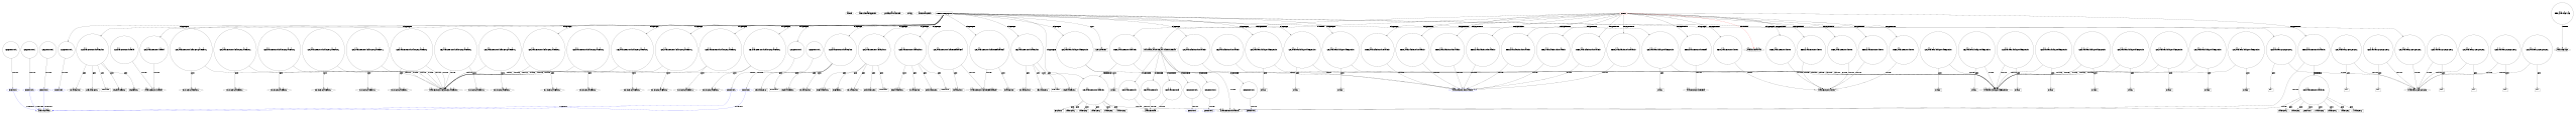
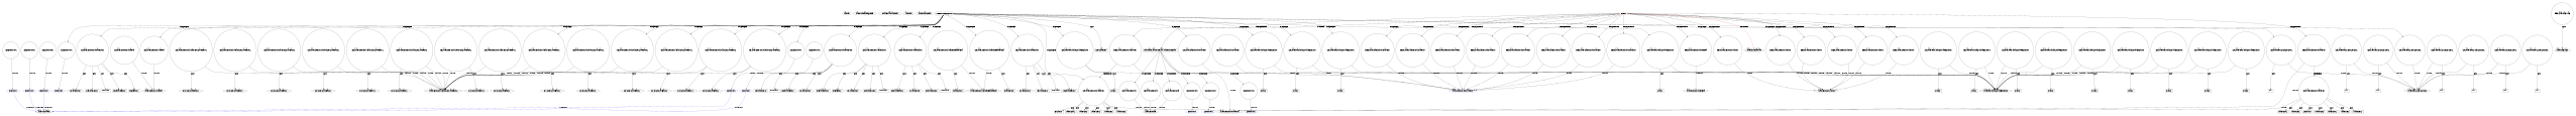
  digraph {
    node [isFrameworkType=false vertexType=VARIABLE_EXPRESION shape=circle]
    baseInfo [category=pattern graphId=906 isAnonymous=false possibleRelation=true isFrameworkType="" vertexType="" shape=""]
    frameworkRelatedTypesInfo [0="javafx.fxml.Initializable" isFrameworkType="" vertexType="" shape=""]
    possibleCollaborationsInfo [0="906~INSTANTIATION-~javafx.fxml.Initializable ~javafx.util.Callback ~false~true" 1="906~INSTANTIATION-~javafx.fxml.Initializable ~javafx.util.Callback ~false~true" 2="906~INSTANTIATION-CLIENT_METHOD_DECLARATION-~javafx.fxml.Initializable ~javafx.util.Callback ~false~true" 3="906~INSTANTIATION-~javafx.fxml.Initializable ~javafx.util.Callback ~false~true" 4="906~INSTANTIATION-~javafx.fxml.Initializable ~javafx.util.Callback ~false~true" isFrameworkType="" vertexType="" shape=""]
-   patternInfo [frequency=2.0 patternRootClient=0 label=multiply isFrameworkType="" vertexType="" shape=""]
+   patternInfo [frequency=2.0 patternRootClient=0 isFrameworkType="" vertexType="" shape=""]
    patternInstancesInfo [0="bianconejo-CEFX~/bianconejo-CEFX/CEFX-master/src/cefx/CEPrincipalController.java~CEPrincipalController~2114" 1="bianconejo-CEFX~/bianconejo-CEFX/CEFX-master/src/cefx/CECommandeController.java~CECommandeController~2084" isFrameworkType="" vertexType="" shape=""]
    n6 [label="javafx.util.Callback" vertexType=FRAMEWORK_INTERFACE_TYPE shape=""]
    n7 [color=blue label=ANONYMOUS vertexType=REFERENCE_ANONYMOUS_DECLARATION shape=""]
    n8 [color=blue label=ANONYMOUS vertexType=REFERENCE_ANONYMOUS_DECLARATION shape=""]
    n9 [color=blue label=ANONYMOUS vertexType=REFERENCE_ANONYMOUS_DECLARATION shape=""]
    n10 [color=blue label=ANONYMOUS vertexType=REFERENCE_ANONYMOUS_DECLARATION shape=""]
    n11 [color=blue label=ANONYMOUS vertexType=REFERENCE_ANONYMOUS_DECLARATION shape=""]
    n12 [label="VAR:ANONYMOUS"]
    n13 [label="VAR:ANONYMOUS"]
    n14 [label="VAR:ANONYMOUS"]
    n15 [label="VAR:ANONYMOUS"]
    n16 [label="VAR:ANONYMOUS"]
    n17 [label=METHOD_DECLARATION shape=box vertexType=CLIENT_METHOD_DECLARATION]
    n18 [label="VAR:javafx.scene.control.cell.PropertyValueFactory"]
    n19 [label="VAR:javafx.scene.control.cell.PropertyValueFactory"]
    n20 [label="VAR:javafx.scene.control.cell.PropertyValueFactory"]
    n21 [label="VAR:javafx.scene.control.cell.PropertyValueFactory"]
    n22 [label="VAR:javafx.scene.control.cell.PropertyValueFactory"]
    n23 [label="VAR:ANONYMOUS"]
    n24 [label="VAR:javafx.scene.control.Labeled"]
    n25 [label="VAR:javafx.scene.control.TableColumn"]
    n26 [label="VAR:javafx.scene.control.TableColumn"]
    n27 [label="VAR:javafx.scene.control.TableColumn"]
    n28 [label="VAR:javafx.scene.control.TableColumn"]
    n29 [label="VAR:javafx.scene.control.TableColumn"]
    n30 [label="super.updateItem()" shape=box vertexType=SUPER_CALL]
    n31 [label="VAR:javafx.collections.ObservableList"]
    n32 [label="VAR:javafx.beans.binding.DoubleExpression"]
    n33 [label="VAR:javafx.beans.binding.DoubleExpression"]
    n34 [label="VAR:javafx.beans.binding.DoubleExpression"]
    n35 [label="VAR:javafx.beans.binding.DoubleExpression"]
    n36 [label="VAR:javafx.beans.binding.DoubleExpression"]
    n37 [label="VAR:javafx.scene.control.TableView"]
    n38 [label="VAR:javafx.scene.control.cell.TextFieldTableCell"]
    n39 [label="VAR:javafx.beans.property.Property"]
    n40 [label="VAR:javafx.beans.property.Property"]
    n41 [label="new PropertyValueFactory()" vertexType=CONSTRUCTOR_CALL shape=""]
    n42 [label="javafx.scene.control.cell.PropertyValueFactory" vertexType=FRAMEWORK_CLASS_TYPE shape=""]
    n43 [label="new PropertyValueFactory()" vertexType=CONSTRUCTOR_CALL shape=""]
    n44 [label="new PropertyValueFactory()" vertexType=CONSTRUCTOR_CALL shape=""]
    n45 [label="new PropertyValueFactory()" vertexType=CONSTRUCTOR_CALL shape=""]
    n46 [label="new PropertyValueFactory()" vertexType=CONSTRUCTOR_CALL shape=""]
    n47 [color=blue label=ANONYMOUS vertexType=REFERENCE_ANONYMOUS_DECLARATION shape=""]
    n48 [label="javafx.scene.control.Labeled" vertexType=FRAMEWORK_CLASS_TYPE shape=""]
    n49 [label="new TableColumn()" vertexType=CONSTRUCTOR_CALL shape=""]
    n50 [label="prefWidthProperty()" shape=box vertexType=INSIDE_CALL]
    n51 [label="setResizable()" shape=box vertexType=INSIDE_CALL]
    n52 [label="setCellValueFactory()" shape=box vertexType=INSIDE_CALL]
    n53 [label="setCellFactory()" shape=box vertexType=INSIDE_CALL]
    n54 [label="new TableColumn()" vertexType=CONSTRUCTOR_CALL shape=""]
    n55 [label="prefWidthProperty()" shape=box vertexType=INSIDE_CALL]
    n56 [label="setResizable()" shape=box vertexType=INSIDE_CALL]
    n57 [label="setCellValueFactory()" shape=box vertexType=INSIDE_CALL]
    n58 [label="new TableColumn()" vertexType=CONSTRUCTOR_CALL shape=""]
    n59 [label="prefWidthProperty()" shape=box vertexType=INSIDE_CALL]
    n60 [label="setResizable()" shape=box vertexType=INSIDE_CALL]
    n61 [label="setCellValueFactory()" shape=box vertexType=INSIDE_CALL]
    n62 [label="setCellFactory()" shape=box vertexType=INSIDE_CALL]
    n63 [label="new TableColumn()" vertexType=CONSTRUCTOR_CALL shape=""]
    n64 [label="prefWidthProperty()" shape=box vertexType=INSIDE_CALL]
    n65 [label="setResizable()" shape=box vertexType=INSIDE_CALL]
    n66 [label="setCellValueFactory()" shape=box vertexType=INSIDE_CALL]
    n67 [label="new TableColumn()" vertexType=CONSTRUCTOR_CALL shape=""]
    n68 [label="prefWidthProperty()" shape=box vertexType=INSIDE_CALL]
    n69 [label="setResizable()" shape=box vertexType=INSIDE_CALL]
    n70 [label="setCellValueFactory()" shape=box vertexType=INSIDE_CALL]
    n71 [color=blue label="javafx.collections.ObservableList" vertexType=FRAMEWORK_INTERFACE_TYPE shape=""]
    n72 [label="multiply()" shape=box vertexType=INSIDE_CALL]
    n73 [label="javafx.beans.binding.DoubleExpression" vertexType=FRAMEWORK_CLASS_TYPE shape=""]
    n74 [label="multiply()" shape=box vertexType=INSIDE_CALL]
    n75 [label="multiply()" shape=box vertexType=INSIDE_CALL]
    n76 [label="multiply()" shape=box vertexType=INSIDE_CALL]
    n77 [label="multiply()" shape=box vertexType=INSIDE_CALL]
    n78 [label="javafx.scene.control.TableView" vertexType=FRAMEWORK_CLASS_TYPE shape=""]
    n79 [label="widthProperty()" shape=box vertexType=INSIDE_CALL]
    n80 [label="widthProperty()" shape=box vertexType=INSIDE_CALL]
    n81 [label="widthProperty()" shape=box vertexType=INSIDE_CALL]
    n82 [label="widthProperty()" shape=box vertexType=INSIDE_CALL]
    n83 [label="widthProperty()" shape=box vertexType=INSIDE_CALL]
    n84 [label="getColumns()" shape=box vertexType=INSIDE_CALL]
    n85 [label="javafx.scene.control.cell.TextFieldTableCell" vertexType=FRAMEWORK_CLASS_TYPE shape=""]
    n86 [label="forTableColumn()" shape=box vertexType=INSIDE_CALL]
    n87 [label="javafx.beans.property.Property" vertexType=FRAMEWORK_INTERFACE_TYPE shape=""]
    n88 [label="bind()" shape=box vertexType=INSIDE_CALL]
    n89 [color=red label=CLIENT vertexType=ROOT_CLIENT_CLASS_DECLARATION shape=""]
    n90 [label="FIELD:javafx.scene.control.Button" vertexType=FIELD_DECLARATION]
    n91 [label="FIELD:javafx.scene.control.Button" vertexType=FIELD_DECLARATION]
    n92 [label="FIELD:javafx.scene.control.Button" vertexType=FIELD_DECLARATION]
    n93 [label="FIELD:javafx.scene.control.Button" vertexType=FIELD_DECLARATION]
    n94 [label="FIELD:javafx.scene.control.Button" vertexType=FIELD_DECLARATION]
    n95 [label="FIELD:javafx.scene.control.Button" vertexType=FIELD_DECLARATION]
    n96 [label="FIELD:javafx.collections.ObservableList" vertexType=FIELD_DECLARATION]
    n97 [label="FIELD:javafx.collections.ObservableList" vertexType=FIELD_DECLARATION]
    n98 [label="FIELD:javafx.collections.ObservableList" vertexType=FIELD_DECLARATION]
    n99 [label="FIELD:javafx.collections.ObservableList" vertexType=FIELD_DECLARATION]
    n100 [label="FIELD:javafx.collections.ObservableList" vertexType=FIELD_DECLARATION]
    n101 [label="FIELD:javafx.collections.ObservableList" vertexType=FIELD_DECLARATION]
    n102 [label="FIELD:javafx.collections.ObservableList" vertexType=FIELD_DECLARATION]
    n103 [label="FIELD:javafx.collections.ObservableList" vertexType=FIELD_DECLARATION]
    n104 [label="void initialize(java.net.URL,java.util.ResourceBundle)" shape=box vertexType=OVERRIDING_METHOD_DECLARATION]
    n105 [label="FIELD:javafx.scene.control.TextField" vertexType=FIELD_DECLARATION]
    n106 [label="javafx.fxml.Initializable" vertexType=FRAMEWORK_INTERFACE_TYPE shape=""]
    n107 [label="FIELD:javafx.scene.control.TableView" vertexType=FIELD_DECLARATION]
    n108 [label="FIELD:javafx.scene.control.TableView" vertexType=FIELD_DECLARATION]
    n109 [label="javafx.scene.control.Button" vertexType=FRAMEWORK_CLASS_TYPE shape=""]
    n110 [label="VAR:ANONYMOUS"]
    n111 [label="VAR:ANONYMOUS"]
    n112 [label="VAR:ANONYMOUS"]
    n113 [label="VAR:javafx.scene.Node"]
    n114 [label="VAR:javafx.scene.Node"]
    n115 [label="VAR:javafx.scene.Node"]
    n116 [label="javafx.scene.control.TextField" vertexType=FRAMEWORK_CLASS_TYPE shape=""]
    n117 [label="VAR:javafx.scene.control.TableView"]
    n118 [label="FIELD:javafx.stage.Stage" vertexType=FIELD_DECLARATION]
    n119 [label="javafx.stage.Stage" vertexType=FRAMEWORK_CLASS_TYPE shape=""]
    n120 [color=blue label=ANONYMOUS vertexType=REFERENCE_ANONYMOUS_DECLARATION shape=""]
    n121 [color=blue label=ANONYMOUS vertexType=REFERENCE_ANONYMOUS_DECLARATION shape=""]
    n122 [color=blue label=ANONYMOUS vertexType=REFERENCE_ANONYMOUS_DECLARATION shape=""]
    n123 [label="javafx.scene.Node" vertexType=FRAMEWORK_CLASS_TYPE shape=""]
    n124 [label="widthProperty()" shape=box vertexType=INSIDE_CALL]
    n125 [label="widthProperty()" shape=box vertexType=INSIDE_CALL]
    n126 [label="widthProperty()" shape=box vertexType=INSIDE_CALL]
    n127 [label="widthProperty()" shape=box vertexType=INSIDE_CALL]
    n128 [label="widthProperty()" shape=box vertexType=INSIDE_CALL]
    n129 [label="widthProperty()" shape=box vertexType=INSIDE_CALL]
    n130 [label="getColumns()" shape=box vertexType=INSIDE_CALL]
    n131 [label="VAR:javafx.scene.control.cell.PropertyValueFactory"]
    n132 [label="new PropertyValueFactory()" vertexType=CONSTRUCTOR_CALL shape=""]
    n133 [label="VAR:javafx.scene.control.cell.PropertyValueFactory"]
    n134 [label="new PropertyValueFactory()" vertexType=CONSTRUCTOR_CALL shape=""]
    n135 [label="VAR:javafx.scene.control.cell.PropertyValueFactory"]
    n136 [label="new PropertyValueFactory()" vertexType=CONSTRUCTOR_CALL shape=""]
    n137 [label="VAR:javafx.scene.control.cell.PropertyValueFactory"]
    n138 [label="new PropertyValueFactory()" vertexType=CONSTRUCTOR_CALL shape=""]
    n139 [label="VAR:javafx.scene.control.cell.PropertyValueFactory"]
    n140 [label="new PropertyValueFactory()" vertexType=CONSTRUCTOR_CALL shape=""]
    n141 [label="VAR:javafx.scene.control.cell.PropertyValueFactory"]
    n142 [label="new PropertyValueFactory()" vertexType=CONSTRUCTOR_CALL shape=""]
    n143 [label="VAR:javafx.scene.control.cell.PropertyValueFactory"]
    n144 [label="new PropertyValueFactory()" vertexType=CONSTRUCTOR_CALL shape=""]
    n145 [label="VAR:javafx.scene.control.cell.PropertyValueFactory"]
    n146 [label="new PropertyValueFactory()" vertexType=CONSTRUCTOR_CALL shape=""]
    n147 [label="VAR:javafx.scene.control.cell.PropertyValueFactory"]
    n148 [label="new PropertyValueFactory()" vertexType=CONSTRUCTOR_CALL shape=""]
    n149 [label="VAR:javafx.collections.ObservableList"]
    n150 [label="VAR:javafx.beans.binding.DoubleExpression"]
    n151 [label="multiply()" shape=box vertexType=INSIDE_CALL]
    n152 [label="VAR:javafx.beans.binding.DoubleExpression"]
    n153 [label="multiply()" shape=box vertexType=INSIDE_CALL]
    n154 [label="VAR:javafx.beans.binding.DoubleExpression"]
    n155 [label="multiply()" shape=box vertexType=INSIDE_CALL]
    n156 [label="VAR:javafx.beans.binding.DoubleExpression"]
    n157 [label="multiply()" shape=box vertexType=INSIDE_CALL]
    n158 [label="VAR:javafx.beans.binding.DoubleExpression"]
    n159 [label="multiply()" shape=box vertexType=INSIDE_CALL]
    n160 [label="VAR:javafx.beans.binding.DoubleExpression"]
    n161 [label="multiply()" shape=box vertexType=INSIDE_CALL]
    n162 [label="VAR:javafx.beans.binding.DoubleExpression"]
    n163 [label="multiply()" shape=box vertexType=INSIDE_CALL]
    n164 [label="VAR:javafx.beans.binding.DoubleExpression"]
    n165 [label="multiply()" shape=box vertexType=INSIDE_CALL]
    n166 [label="VAR:javafx.beans.binding.DoubleExpression"]
    n167 [label="multiply()" shape=box vertexType=INSIDE_CALL]
    n168 [label="VAR:javafx.scene.control.Labeled"]
    n169 [label="VAR:javafx.scene.control.cell.TextFieldTableCell"]
    n170 [label="forTableColumn()" shape=box vertexType=INSIDE_CALL]
    n171 [label="VAR:javafx.beans.property.Property"]
    n172 [label="bind()" shape=box vertexType=INSIDE_CALL]
    n173 [label="VAR:javafx.beans.property.Property"]
    n174 [label="bind()" shape=box vertexType=INSIDE_CALL]
    n175 [label="VAR:javafx.beans.property.Property"]
    n176 [label="bind()" shape=box vertexType=INSIDE_CALL]
    n177 [label="VAR:javafx.beans.property.Property"]
    n178 [label="bind()" shape=box vertexType=INSIDE_CALL]
    n179 [label="VAR:javafx.beans.property.Property"]
    n180 [label="bind()" shape=box vertexType=INSIDE_CALL]
    n181 [label="VAR:javafx.beans.property.Property"]
    n182 [label="bind()" shape=box vertexType=INSIDE_CALL]
    n7 -> n6 [color=blue label=IMPLEMENT]
    n8 -> n6 [color=blue label=IMPLEMENT]
    n9 -> n6 [color=blue label=IMPLEMENT]
    n10 -> n6 [color=blue label=IMPLEMENT]
    n11 -> n6 [color=blue label=IMPLEMENT]
    n12 -> n9 [label=OF_TYPE]
    n13 -> n11 [label=OF_TYPE]
    n14 -> n7 [label=OF_TYPE]
    n15 -> n8 [label=OF_TYPE]
    n16 -> n10 [label=OF_TYPE]
    n17 -> n12 [label=INSTANTIATE]
    n17 -> n18 [label=INSTANTIATE]
    n17 -> n19 [label=INSTANTIATE]
    n17 -> n20 [label=INSTANTIATE]
    n17 -> n21 [label=INSTANTIATE]
    n17 -> n22 [label=INSTANTIATE]
    n17 -> n23 [label=INSTANTIATE]
    n17 -> n24 [label=INSTANTIATE]
    n17 -> n25 [label=INSTANTIATE]
    n17 -> n26 [label=INSTANTIATE]
    n17 -> n27 [label=INSTANTIATE]
    n17 -> n28 [label=INSTANTIATE]
    n17 -> n29 [label=INSTANTIATE]
    n17 -> n30 [label=CALL]
    n17 -> n31 [label=INSTANTIATE]
    n17 -> n32 [label=INSTANTIATE]
    n17 -> n33 [label=INSTANTIATE]
    n17 -> n34 [label=INSTANTIATE]
    n17 -> n35 [label=INSTANTIATE]
    n17 -> n36 [label=INSTANTIATE]
    n17 -> n37 [label=INSTANTIATE]
    n17 -> n38 [label=INSTANTIATE]
    n17 -> n39 [label=INSTANTIATE]
    n17 -> n40 [label=INSTANTIATE]
    n18 -> n41 [label=CALL]
    n18 -> n42 [label=OF_TYPE]
    n19 -> n42 [label=OF_TYPE]
    n19 -> n43 [label=CALL]
    n20 -> n42 [label=OF_TYPE]
    n20 -> n44 [label=CALL]
    n21 -> n42 [label=OF_TYPE]
    n21 -> n45 [label=CALL]
    n22 -> n42 [label=OF_TYPE]
    n22 -> n46 [label=CALL]
    n23 -> n47 [label=OF_TYPE]
    n24 -> n48 [label=OF_TYPE]
    n25 -> n49 [label=CALL]
    n25 -> n50 [label=CALL]
    n25 -> n51 [label=CALL]
    n25 -> n52 [label=CALL]
    n25 -> n53 [label=CALL]
    n26 -> n54 [label=CALL]
    n26 -> n55 [label=CALL]
    n26 -> n56 [label=CALL]
    n26 -> n57 [label=CALL]
    n27 -> n58 [label=CALL]
    n27 -> n59 [label=CALL]
    n27 -> n60 [label=CALL]
    n27 -> n61 [label=CALL]
    n27 -> n62 [label=CALL]
    n28 -> n63 [label=CALL]
    n28 -> n64 [label=CALL]
    n28 -> n65 [label=CALL]
    n28 -> n66 [label=CALL]
    n29 -> n67 [label=CALL]
    n29 -> n68 [label=CALL]
    n29 -> n69 [label=CALL]
    n29 -> n70 [label=CALL]
    n31 -> n71 [label=OF_TYPE]
    n32 -> n72 [label=CALL]
    n32 -> n73 [label=OF_TYPE]
    n33 -> n73 [label=OF_TYPE]
    n33 -> n74 [label=CALL]
    n34 -> n73 [label=OF_TYPE]
    n34 -> n75 [label=CALL]
    n35 -> n73 [label=OF_TYPE]
    n35 -> n76 [label=CALL]
    n36 -> n73 [label=OF_TYPE]
    n36 -> n77 [label=CALL]
    n37 -> n78 [label=OF_TYPE]
    n37 -> n79 [label=CALL]
    n37 -> n80 [label=CALL]
    n37 -> n81 [label=CALL]
    n37 -> n82 [label=CALL]
    n37 -> n83 [label=CALL]
    n37 -> n84 [label=CALL]
    n38 -> n85 [label=OF_TYPE]
    n38 -> n86 [label=CALL]
    n39 -> n87 [label=OF_TYPE]
    n39 -> n88 [label=CALL]
    n40 -> n87 [label=OF_TYPE]
    n89 -> n90 [label=DECLARE_FIELD]
    n89 -> n91 [label=DECLARE_FIELD]
    n89 -> n92 [label=DECLARE_FIELD]
    n89 -> n93 [label=DECLARE_FIELD]
    n89 -> n94 [label=DECLARE_FIELD]
    n89 -> n95 [label=DECLARE_FIELD]
    n89 -> n96 [label=DECLARE_FIELD]
    n89 -> n97 [label=DECLARE_FIELD]
    n89 -> n98 [label=DECLARE_FIELD]
    n89 -> n99 [label=DECLARE_FIELD]
    n89 -> n100 [label=DECLARE_FIELD]
    n89 -> n101 [label=DECLARE_FIELD]
    n89 -> n102 [label=DECLARE_FIELD]
    n89 -> n103 [label=DECLARE_FIELD]
    n89 -> n104 [label=OVERRIDE]
    n89 -> n105 [label=DECLARE_FIELD]
    n89 -> n106 [color=red label=IMPLEMENT]
    n89 -> n107 [label=DECLARE_FIELD]
    n89 -> n108 [label=DECLARE_FIELD]
    n90 -> n109 [label=OF_TYPE]
    n91 -> n109 [label=OF_TYPE]
    n92 -> n109 [label=OF_TYPE]
    n93 -> n109 [label=OF_TYPE]
    n94 -> n109 [label=OF_TYPE]
    n95 -> n109 [label=OF_TYPE]
    n96 -> n71 [label=OF_TYPE]
    n97 -> n71 [label=OF_TYPE]
    n98 -> n71 [label=OF_TYPE]
    n99 -> n71 [label=OF_TYPE]
    n100 -> n71 [label=OF_TYPE]
    n101 -> n71 [label=OF_TYPE]
    n102 -> n71 [label=OF_TYPE]
    n103 -> n71 [label=OF_TYPE]
    n104 -> n110 [label=INSTANTIATE]
    n104 -> n111 [label=INSTANTIATE]
    n104 -> n112 [label=INSTANTIATE]
    n104 -> n113 [label=INSTANTIATE]
    n104 -> n114 [label=INSTANTIATE]
    n104 -> n115 [label=INSTANTIATE]
-   n105 -> n116 [label=OF_TYPE]
+   n105 -> n116 [label=OVERRIDE]
    n107 -> n37 [label=REFERENCE]
    n107 -> n78 [label=OF_TYPE]
    n108 -> n78 [label=OF_TYPE]
    n108 -> n117 [label=REFERENCE]
    n110 -> n120 [label=OF_TYPE]
    n111 -> n121 [label=OF_TYPE]
    n112 -> n122 [label=OF_TYPE]
    n113 -> n123 [label=OF_TYPE]
    n114 -> n123 [label=OF_TYPE]
    n115 -> n123 [label=OF_TYPE]
    n117 -> n78 [label=OF_TYPE]
    n117 -> n124 [label=CALL]
    n117 -> n125 [label=CALL]
    n117 -> n126 [label=CALL]
    n117 -> n127 [label=CALL]
    n117 -> n128 [label=CALL]
    n117 -> n129 [label=CALL]
    n117 -> n130 [label=CALL]
-   n118 -> n119 [label=OF_TYPE]
+   n118 -> n119 [label=CALL]
    n131 -> n42 [label=OF_TYPE]
    n131 -> n132 [label=CALL]
    n133 -> n42 [label=OF_TYPE]
    n133 -> n134 [label=CALL]
    n135 -> n42 [label=OF_TYPE]
    n135 -> n136 [label=CALL]
    n137 -> n42 [label=OF_TYPE]
    n137 -> n138 [label=CALL]
    n139 -> n42 [label=OF_TYPE]
    n139 -> n140 [label=CALL]
    n141 -> n42 [label=OF_TYPE]
    n141 -> n142 [label=CALL]
    n143 -> n42 [label=OF_TYPE]
    n143 -> n144 [label=CALL]
    n145 -> n42 [label=OF_TYPE]
    n145 -> n146 [label=CALL]
    n147 -> n42 [label=OF_TYPE]
    n147 -> n148 [label=CALL]
    n149 -> n71 [label=OF_TYPE]
    n150 -> n73 [label=OF_TYPE]
    n150 -> n151 [label=CALL]
    n152 -> n73 [label=OF_TYPE]
    n152 -> n153 [label=CALL]
    n154 -> n73 [label=OF_TYPE]
    n154 -> n155 [label=CALL]
    n156 -> n73 [label=OF_TYPE]
    n156 -> n157 [label=CALL]
    n158 -> n73 [label=OF_TYPE]
    n158 -> n159 [label=CALL]
    n160 -> n73 [label=OF_TYPE]
    n160 -> n161 [label=CALL]
    n162 -> n73 [label=OF_TYPE]
    n162 -> n163 [label=CALL]
    n164 -> n73 [label=OF_TYPE]
    n164 -> n165 [label=CALL]
    n166 -> n73 [label=OF_TYPE]
    n166 -> n167 [label=CALL]
    n168 -> n48 [label=OF_TYPE]
    n169 -> n85 [label=OF_TYPE]
    n169 -> n170 [label=CALL]
    n171 -> n87 [label=OF_TYPE]
    n171 -> n172 [label=CALL]
    n173 -> n87 [label=OF_TYPE]
    n173 -> n174 [label=CALL]
    n175 -> n87 [label=OF_TYPE]
    n175 -> n176 [label=CALL]
    n177 -> n87 [label=OF_TYPE]
    n177 -> n178 [label=CALL]
    n179 -> n87 [label=OF_TYPE]
    n179 -> n180 [label=CALL]
    n181 -> n87 [label=OF_TYPE]
    n181 -> n182 [label=CALL]
  }
